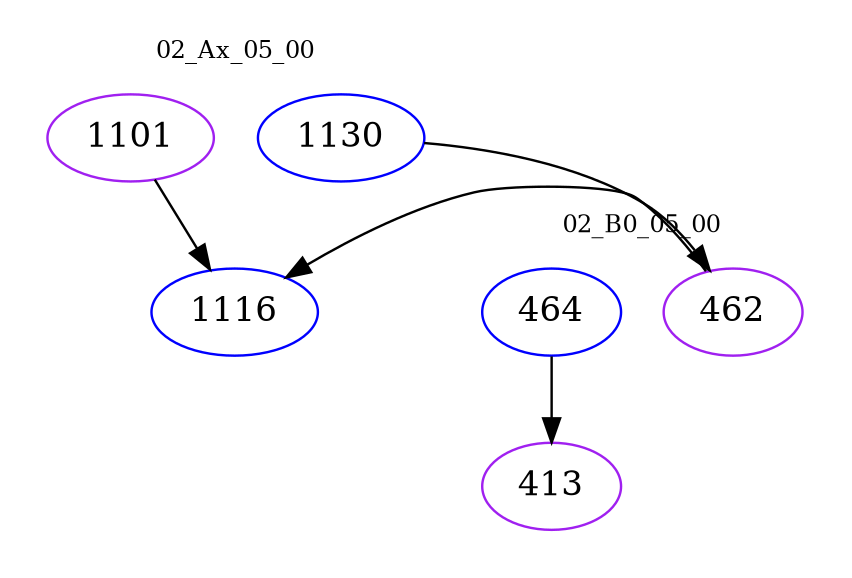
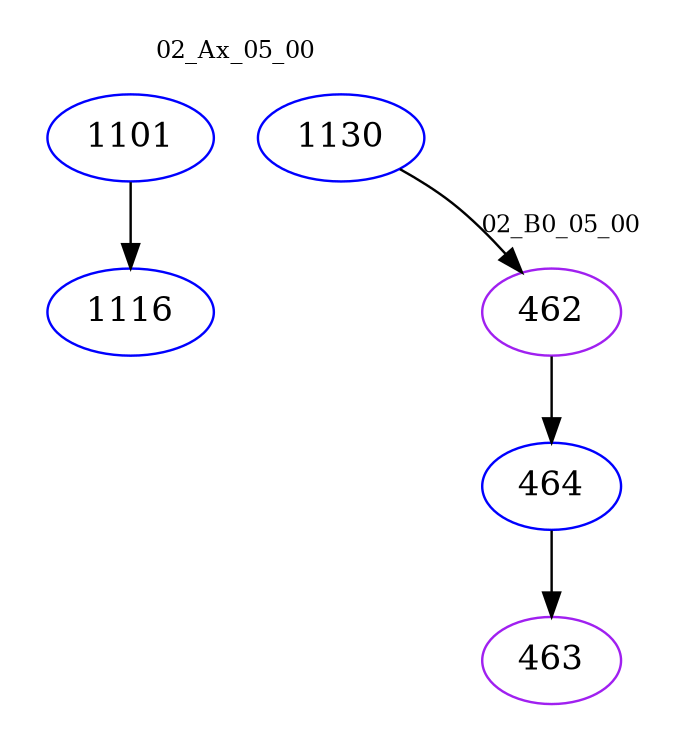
  digraph {
    node [color=blue]
    edge [color=black]
    n1 [label=1130]
-   n2 [color=purple label=1101]
+   n2 [label=1101]
    n3 [label=1116]
    n4 [color=purple label=462]
    n5 [label=464]
-   n6 [color=purple label=413]
+   n6 [color=purple label=463]
    subgraph cluster_1 {
      color=white
      fontsize=10
      label="02_Ax_05_00"
      n1
      n2
      n3
    }
    subgraph cluster_2 {
      color=white
      fontsize=10
      label="02_B0_05_00"
      n4
      n5
      n6
    }
    n1 -> n4
    n2 -> n3
-   n4 -> n3
+   n4 -> n5
    n5 -> n6
  }
